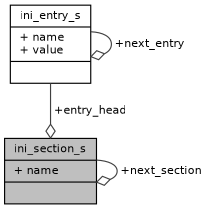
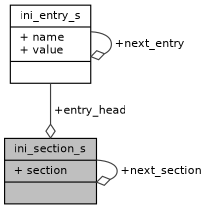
  digraph {
    node [color=black fontname=Helvetica fontsize=10 shape=record]
    edge [arrowhead=odiamond color=grey25 fontname=Helvetica fontsize=10 labelfontname=Helvetica labelfontsize=10 style=solid]
-   n1 [fillcolor=grey75 fontcolor=black height=0.2 label="{ini_section_s\n|+ name\l|}" style=filled width=0.4]
+   n1 [fillcolor=grey75 fontcolor=black height=0.2 label="{ini_section_s\n|+ section\l|}" style=filled width=0.4]
    n2 [height=0.2 label="{ini_entry_s\n|+ name\l+ value\l|}" width=0.4]
    n1 -> n1 [label=" +next_section"]
    n2 -> n1 [label=" +entry_head"]
    n2 -> n2 [label=" +next_entry"]
  }
